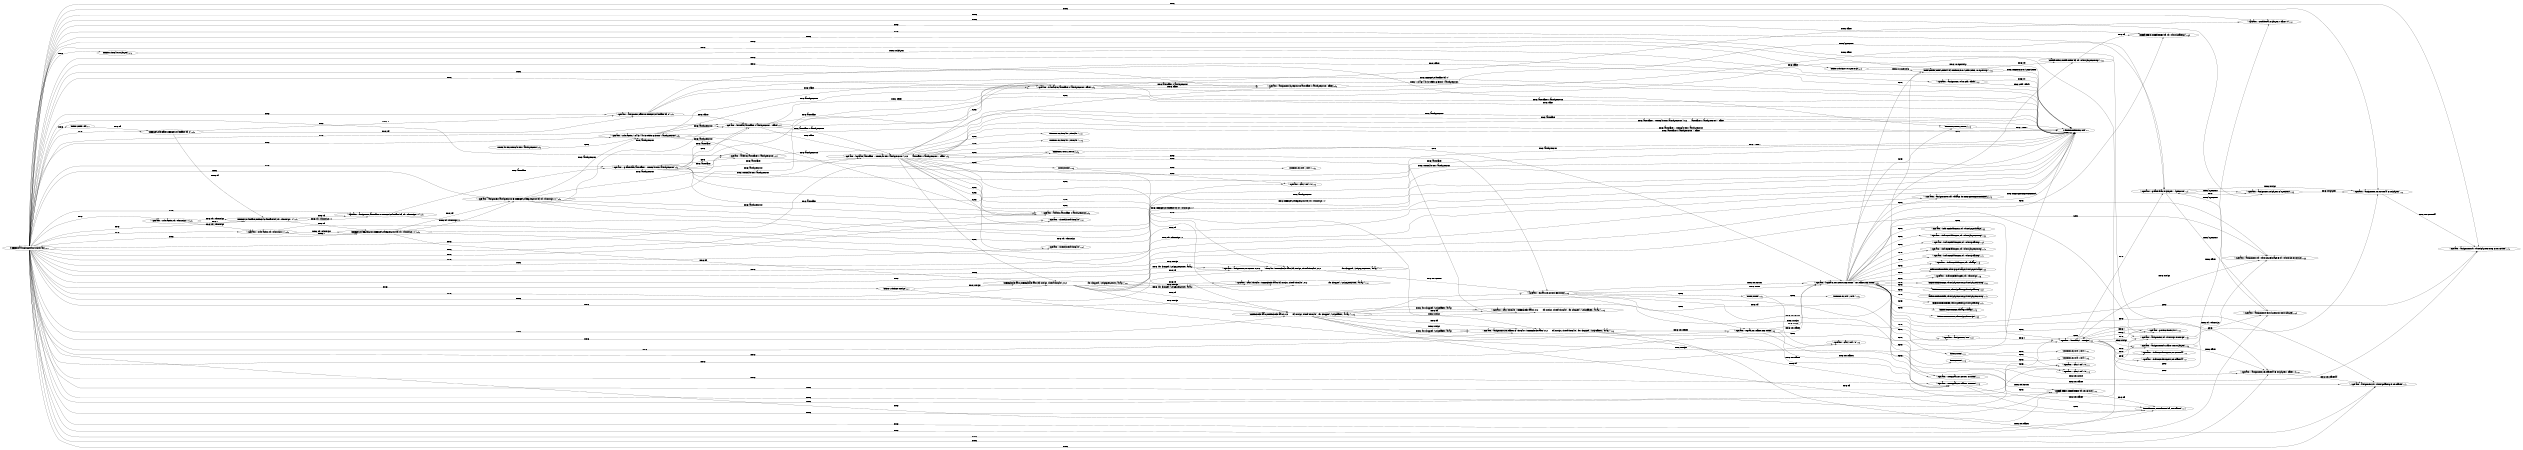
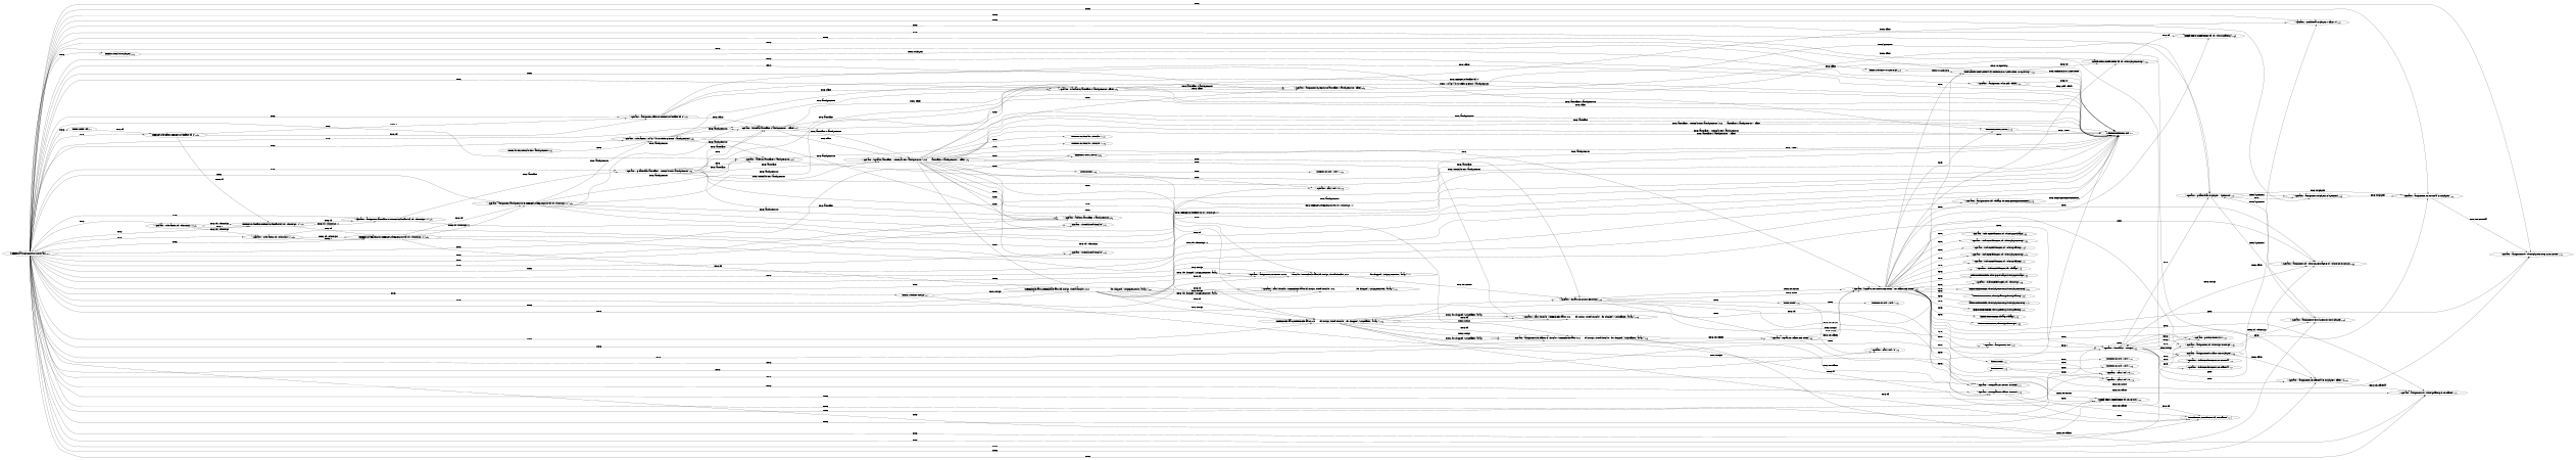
  digraph {
    rankdir=LR
    n1 [label=<(METHOD,allocChoppedUpStripArrays)<SUB>7077</SUB>>]
    n2 [label=<(PARAM,TIFF *tif)<SUB>7077</SUB>>]
    n3 [label=<(PARAM,uint32_t nstrips)<SUB>7077</SUB>>]
    n4 [label=<(PARAM,uint64_t stripbytes)<SUB>7078</SUB>>]
    n5 [label=<(PARAM,uint32_t rowsperstrip)<SUB>7079</SUB>>]
    n6 [label=<(&lt;operator&gt;.assignment,*td = &amp;tif-&gt;tif_dir)<SUB>7081</SUB>>]
    n7 [label=<(&lt;operator&gt;.assignment,offset = TIFFGetStrileOffset(tif, 0))<SUB>7090</SUB>>]
    n8 [label=<(&lt;operator&gt;.assignment,last_offset = TIFFGetStrileOffset(tif, td-&gt;td_nstrips - 1))<SUB>7091</SUB>>]
    n9 [label=<(&lt;operator&gt;.assignment,last_bytecount = TIFFGetStrileByteCount(tif, td-&gt;td_nstrips - 1))<SUB>7092</SUB>>]
    n10 [label=<(&lt;operator&gt;.assignment,bytecount = last_offset + last_bytecount - offset)<SUB>7098</SUB>>]
    n11 [label=<(&lt;operator&gt;.assignment,newcounts =\012        (uint64_t *)_TIFFCheckMalloc(tif, nstrips, sizeof(uint64_t),\012                                     &quot;for chopped \&quot;StripByteCounts\&quot; array&quot;))<SUB>7100</SUB>>]
    n12 [label=<(&lt;operator&gt;.assignment,newoffsets = (uint64_t *)_TIFFCheckMalloc(\012        tif, nstrips, sizeof(uint64_t), &quot;for chopped \&quot;StripOffsets\&quot; array&quot;))<SUB>7103</SUB>>]
    n13 [label=<(&lt;operator&gt;.assignment,td-&gt;td_stripsperimage = td-&gt;td_nstrips = nstrips)<SUB>7135</SUB>>]
    n14 [label=<(TIFFSetField,TIFFSetField(tif, TIFFTAG_ROWSPERSTRIP, rowsperstrip))<SUB>7136</SUB>>]
    n15 [label=<(_TIFFfreeExt,_TIFFfreeExt(tif, td-&gt;td_stripbytecount_p))<SUB>7138</SUB>>]
    n16 [label=<(_TIFFfreeExt,_TIFFfreeExt(tif, td-&gt;td_stripoffset_p))<SUB>7139</SUB>>]
    n17 [label=<(&lt;operator&gt;.assignment,td-&gt;td_stripbytecount_p = newcounts)<SUB>7140</SUB>>]
    n18 [label=<(&lt;operator&gt;.assignment,td-&gt;td_stripoffset_p = newoffsets)<SUB>7141</SUB>>]
    n19 [label=<(&lt;operators&gt;.assignmentOr,tif-&gt;tif_flags |= TIFF_CHOPPEDUPARRAYS)<SUB>7145</SUB>>]
    n20 [label=<(&lt;operator&gt;.lessThan,i &lt; nstrips)<SUB>7122</SUB>>]
    n21 [label=<(&lt;operator&gt;.postIncrement,i++)<SUB>7122</SUB>>]
    n22 [label=<(TIFFGetStrileOffset,TIFFGetStrileOffset(tif, 0))<SUB>7090</SUB>>]
    n23 [label=<(TIFFGetStrileOffset,TIFFGetStrileOffset(tif, td-&gt;td_nstrips - 1))<SUB>7091</SUB>>]
    n24 [label=<(TIFFGetStrileByteCount,TIFFGetStrileByteCount(tif, td-&gt;td_nstrips - 1))<SUB>7092</SUB>>]
    n25 [label=<(RETURN,return;,return;)<SUB>7096</SUB>>]
    n26 [label=<(&lt;operator&gt;.subtraction,last_offset + last_bytecount - offset)<SUB>7098</SUB>>]
    n27 [label=<(RETURN,return;,return;)<SUB>7115</SUB>>]
    n28 [label=<(&lt;operator&gt;.assignment,i = 0)<SUB>7122</SUB>>]
    n29 [label=<(&lt;operator&gt;.assignment,newcounts[i] = stripbytes)<SUB>7126</SUB>>]
    n30 [label=<(&lt;operator&gt;.assignment,newoffsets[i] = stripbytes ? offset : 0)<SUB>7127</SUB>>]
    n31 [label=<(&lt;operator&gt;.assignmentPlus,offset += stripbytes)<SUB>7128</SUB>>]
    n32 [label=<(&lt;operator&gt;.assignmentMinus,bytecount -= stripbytes)<SUB>7129</SUB>>]
    n33 [label=<(&lt;operator&gt;.assignment,td-&gt;td_nstrips = nstrips)<SUB>7135</SUB>>]
    n34 [label=<(&lt;operator&gt;.subtraction,td-&gt;td_nstrips - 1)<SUB>7091</SUB>>]
    n35 [label=<(&lt;operator&gt;.subtraction,td-&gt;td_nstrips - 1)<SUB>7092</SUB>>]
    n36 [label=<(&lt;operator&gt;.greaterThan,last_offset &gt; UINT64_MAX - last_bytecount)<SUB>7093</SUB>>]
    n37 [label=<(&lt;operator&gt;.lessThan,last_offset + last_bytecount &lt; offset)<SUB>7094</SUB>>]
    n38 [label=<(&lt;operator&gt;.addition,last_offset + last_bytecount)<SUB>7098</SUB>>]
    n39 [label=<(_TIFFCheckMalloc,_TIFFCheckMalloc(tif, nstrips, sizeof(uint64_t),\012                                     &quot;for chopped \&quot;StripByteCounts\&quot; array&quot;))<SUB>7101</SUB>>]
    n40 [label=<(_TIFFCheckMalloc,_TIFFCheckMalloc(\012        tif, nstrips, sizeof(uint64_t), &quot;for chopped \&quot;StripOffsets\&quot; array&quot;))<SUB>7103</SUB>>]
    n41 [label=<(&lt;operator&gt;.equals,newcounts == NULL)<SUB>7105</SUB>>]
    n42 [label=<(&lt;operator&gt;.equals,newoffsets == NULL)<SUB>7105</SUB>>]
    n43 [label=<(&lt;operator&gt;.notEquals,newcounts != NULL)<SUB>7111</SUB>>]
    n44 [label=<(&lt;operator&gt;.notEquals,newoffsets != NULL)<SUB>7113</SUB>>]
    n45 [label=<(&lt;operator&gt;.greaterThan,stripbytes &gt; bytecount)<SUB>7124</SUB>>]
    n46 [label=<(&lt;operator&gt;.addition,last_offset + last_bytecount)<SUB>7094</SUB>>]
    n47 [label=<(&lt;operator&gt;.sizeOf,sizeof(uint64_t))<SUB>7101</SUB>>]
    n48 [label=<(&lt;operator&gt;.sizeOf,sizeof(uint64_t))<SUB>7104</SUB>>]
    n49 [label=<(_TIFFfreeExt,_TIFFfreeExt(tif, newcounts))<SUB>7112</SUB>>]
    n50 [label=<(_TIFFfreeExt,_TIFFfreeExt(tif, newoffsets))<SUB>7114</SUB>>]
    n51 [label=<(&lt;operator&gt;.assignment,stripbytes = bytecount)<SUB>7125</SUB>>]
    n52 [label=<(&lt;operator&gt;.conditional,stripbytes ? offset : 0)<SUB>7127</SUB>>]
    n53 [label=<(&lt;operator&gt;.subtraction,(18446744073709551615ULL) - last_bytecount)<SUB>7093</SUB>>]
    n54 [label=<(&lt;operator&gt;.cast,(void *)0)<SUB>7105</SUB>>]
    n55 [label=<(&lt;operator&gt;.cast,(void *)0)<SUB>7105</SUB>>]
    n56 [label=<(&lt;operator&gt;.cast,(void *)0)<SUB>7111</SUB>>]
    n57 [label=<(&lt;operator&gt;.cast,(void *)0)<SUB>7113</SUB>>]
    n58 [label=<(METHOD_RETURN,void)<SUB>7077</SUB>>]
    n59 [label=<(&lt;operator&gt;.indirectIndexAccess,newcounts[i])<SUB>7126</SUB>>]
    n60 [label=<(&lt;operator&gt;.indirectIndexAccess,newoffsets[i])<SUB>7127</SUB>>]
    n61 [label=<(&lt;operator&gt;.logicalOr,last_offset &gt; UINT64_MAX - last_bytecount ||\012        last_offset + last_bytecount &lt; offset)<SUB>7093</SUB>>]
    n62 [label=<(&lt;operator&gt;.cast,(uint64_t *)_TIFFCheckMalloc(tif, nstrips, sizeof(uint64_t),\012                                     &quot;for chopped \&quot;StripByteCounts\&quot; array&quot;))<SUB>7101</SUB>>]
    n63 [label=<(&lt;operator&gt;.cast,(uint64_t *)_TIFFCheckMalloc(\012        tif, nstrips, sizeof(uint64_t), &quot;for chopped \&quot;StripOffsets\&quot; array&quot;))<SUB>7103</SUB>>]
    n64 [label=<(&lt;operator&gt;.logicalOr,newcounts == NULL || newoffsets == NULL)<SUB>7105</SUB>>]
    n65 [label=<(NULL,NULL)<SUB>7105</SUB>>]
    n66 [label=<(UNKNOWN,uint64_t *,uint64_t *)<SUB>7101</SUB>>]
    n67 [label=<(UNKNOWN,uint64_t *,uint64_t *)<SUB>7103</SUB>>]
    n68 [label=<(NULL,NULL)<SUB>7105</SUB>>]
    n69 [label=<(&lt;operator&gt;.indirectFieldAccess,td-&gt;td_stripsperimage)<SUB>7135</SUB>>]
    n70 [label=<(&lt;operator&gt;.indirectFieldAccess,td-&gt;td_stripbytecount_p)<SUB>7138</SUB>>]
    n71 [label=<(&lt;operator&gt;.indirectFieldAccess,td-&gt;td_stripoffset_p)<SUB>7139</SUB>>]
    n72 [label=<(&lt;operator&gt;.indirectFieldAccess,td-&gt;td_stripbytecount_p)<SUB>7140</SUB>>]
    n73 [label=<(&lt;operator&gt;.indirectFieldAccess,td-&gt;td_stripoffset_p)<SUB>7141</SUB>>]
    n74 [label=<(&lt;operator&gt;.indirectFieldAccess,tif-&gt;tif_flags)<SUB>7145</SUB>>]
    n75 [label=<(FIELD_IDENTIFIER,td_stripsperimage,td_stripsperimage)<SUB>7135</SUB>>]
    n76 [label=<(&lt;operator&gt;.indirectFieldAccess,td-&gt;td_nstrips)<SUB>7135</SUB>>]
    n77 [label=<(FIELD_IDENTIFIER,td_stripbytecount_p,td_stripbytecount_p)<SUB>7138</SUB>>]
    n78 [label=<(FIELD_IDENTIFIER,td_stripoffset_p,td_stripoffset_p)<SUB>7139</SUB>>]
    n79 [label=<(FIELD_IDENTIFIER,td_stripbytecount_p,td_stripbytecount_p)<SUB>7140</SUB>>]
    n80 [label=<(FIELD_IDENTIFIER,td_stripoffset_p,td_stripoffset_p)<SUB>7141</SUB>>]
    n81 [label=<(FIELD_IDENTIFIER,tif_flags,tif_flags)<SUB>7145</SUB>>]
    n82 [label=<(FIELD_IDENTIFIER,td_nstrips,td_nstrips)<SUB>7135</SUB>>]
    n83 [label=<(NULL,NULL)<SUB>7111</SUB>>]
    n84 [label=<(NULL,NULL)<SUB>7113</SUB>>]
    n85 [label=<(UNKNOWN,void *,void *)<SUB>7105</SUB>>]
    n86 [label=<(UNKNOWN,void *,void *)<SUB>7111</SUB>>]
    n87 [label=<(UNKNOWN,void *,void *)<SUB>7113</SUB>>]
    n88 [label=<(UNKNOWN,void *,void *)<SUB>7105</SUB>>]
    n89 [label=<(UINT64_MAX,UINT64_MAX - last_bytecount)<SUB>7093</SUB>>]
    n1 -> n2 [label="DDG: "]
    n1 -> n3 [label="DDG: "]
    n1 -> n4 [label="DDG: "]
    n1 -> n5 [label="DDG: "]
    n1 -> n6 [label="DDG: "]
    n1 -> n7 [label="DDG: "]
    n1 -> n8 [label="DDG: "]
    n1 -> n9 [label="DDG: "]
    n1 -> n10 [label="DDG: "]
    n1 -> n11 [label="DDG: "]
    n1 -> n12 [label="DDG: "]
    n1 -> n13 [label="DDG: "]
    n1 -> n14 [label="DDG: "]
    n1 -> n15 [label="DDG: "]
    n1 -> n16 [label="DDG: "]
    n1 -> n17 [label="DDG: "]
    n1 -> n18 [label="DDG: "]
    n1 -> n19 [label="DDG: "]
    n1 -> n20 [label="DDG: "]
    n1 -> n21 [label="DDG: "]
    n1 -> n22 [label="DDG: "]
    n1 -> n23 [label="DDG: "]
    n1 -> n24 [label="DDG: "]
    n1 -> n25 [label="DDG: "]
    n1 -> n26 [label="DDG: "]
    n1 -> n27 [label="DDG: "]
    n1 -> n28 [label="DDG: "]
    n1 -> n29 [label="DDG: "]
    n1 -> n30 [label="DDG: "]
    n1 -> n31 [label="DDG: "]
    n1 -> n32 [label="DDG: "]
    n1 -> n33 [label="DDG: "]
    n1 -> n34 [label="DDG: "]
    n1 -> n35 [label="DDG: "]
    n1 -> n36 [label="DDG: "]
    n1 -> n37 [label="DDG: "]
    n1 -> n38 [label="DDG: "]
    n1 -> n39 [label="DDG: "]
    n1 -> n40 [label="DDG: "]
    n1 -> n41 [label="DDG: "]
    n1 -> n42 [label="DDG: "]
+   n1 -> n43 [label="DDG: "]
    n1 -> n44 [label="DDG: "]
    n1 -> n45 [label="DDG: "]
    n1 -> n46 [label="DDG: "]
    n1 -> n47 [label="DDG: "]
    n1 -> n48 [label="DDG: "]
    n1 -> n49 [label="DDG: "]
    n1 -> n50 [label="DDG: "]
    n1 -> n51 [label="DDG: "]
    n1 -> n52 [label="DDG: "]
    n1 -> n53 [label="DDG: "]
    n1 -> n54 [label="DDG: "]
    n1 -> n55 [label="DDG: "]
    n1 -> n56 [label="DDG: "]
    n1 -> n57 [label="DDG: "]
    n2 -> n22 [label="DDG: tif"]
    n3 -> n39 [label="DDG: nstrips"]
    n3 -> n58 [label="DDG: nstrips"]
    n4 -> n58 [label="DDG: stripbytes"]
    n5 -> n14 [label="DDG: rowsperstrip"]
    n5 -> n58 [label="DDG: rowsperstrip"]
    n6 -> n58 [label="DDG: td"]
    n6 -> n58 [label="DDG: &amp;tif-&gt;tif_dir"]
    n7 -> n26 [label="DDG: offset"]
    n7 -> n37 [label="DDG: offset"]
    n7 -> n58 [label="DDG: offset"]
    n7 -> n58 [label="DDG: TIFFGetStrileOffset(tif, 0)"]
    n8 -> n36 [label="DDG: last_offset"]
    n8 -> n58 [label="DDG: TIFFGetStrileOffset(tif, td-&gt;td_nstrips - 1)"]
    n9 -> n26 [label="DDG: last_bytecount"]
    n9 -> n37 [label="DDG: last_bytecount"]
    n9 -> n38 [label="DDG: last_bytecount"]
    n9 -> n46 [label="DDG: last_bytecount"]
    n9 -> n53 [label="DDG: last_bytecount"]
    n9 -> n58 [label="DDG: last_bytecount"]
    n9 -> n58 [label="DDG: TIFFGetStrileByteCount(tif, td-&gt;td_nstrips - 1)"]
    n10 -> n45 [label="DDG: bytecount"]
    n11 -> n41 [label="DDG: newcounts"]
    n12 -> n18 [label="DDG: newoffsets"]
    n12 -> n42 [label="DDG: newoffsets"]
    n12 -> n44 [label="DDG: newoffsets"]
    n14 -> n15 [label="DDG: tif"]
    n14 -> n58 [label="DDG: TIFFTAG_ROWSPERSTRIP"]
    n15 -> n16 [label="DDG: tif"]
    n19 -> n58 [label="DDG: TIFF_CHOPPEDUPARRAYS"]
    n20 -> n13 [label="DDG: nstrips"]
    n20 -> n20 [label="CDG: "]
    n20 -> n21 [label="DDG: i"]
    n20 -> n21 [label="CDG: "]
    n20 -> n29 [label="CDG: "]
    n20 -> n30 [label="CDG: "]
    n20 -> n31 [label="CDG: "]
    n20 -> n32 [label="CDG: "]
    n20 -> n33 [label="DDG: nstrips"]
    n20 -> n45 [label="CDG: "]
    n20 -> n59 [label="CDG: "]
    n20 -> n60 [label="CDG: "]
    n21 -> n20 [label="DDG: i"]
    n22 -> n7 [label="DDG: tif"]
    n22 -> n7 [label="DDG: 0"]
    n22 -> n23 [label="DDG: tif"]
    n23 -> n8 [label="DDG: tif"]
    n23 -> n8 [label="DDG: td-&gt;td_nstrips - 1"]
    n23 -> n24 [label="DDG: tif"]
    n24 -> n9 [label="DDG: tif"]
    n24 -> n9 [label="DDG: td-&gt;td_nstrips - 1"]
    n24 -> n39 [label="DDG: tif"]
    n24 -> n58 [label="DDG: tif"]
    n24 -> n58 [label="DDG: td-&gt;td_nstrips - 1"]
    n25 -> n58 [label="DDG: &lt;RET&gt;"]
    n26 -> n10 [label="DDG: last_offset + last_bytecount"]
    n26 -> n10 [label="DDG: offset"]
    n26 -> n30 [label="DDG: offset"]
    n26 -> n31 [label="DDG: offset"]
    n26 -> n52 [label="DDG: offset"]
    n27 -> n58 [label="DDG: &lt;RET&gt;"]
    n28 -> n20 [label="DDG: i"]
    n29 -> n17 [label="DDG: newcounts[i]"]
    n30 -> n18 [label="DDG: newoffsets[i]"]
    n31 -> n30 [label="DDG: offset"]
    n31 -> n52 [label="DDG: offset"]
    n32 -> n45 [label="DDG: bytecount"]
    n33 -> n13 [label="DDG: td-&gt;td_nstrips"]
    n34 -> n23 [label="DDG: td-&gt;td_nstrips"]
    n34 -> n23 [label="DDG: 1"]
    n34 -> n35 [label="DDG: td-&gt;td_nstrips"]
    n35 -> n24 [label="DDG: td-&gt;td_nstrips"]
    n35 -> n24 [label="DDG: 1"]
    n35 -> n58 [label="DDG: td-&gt;td_nstrips"]
    n36 -> n26 [label="DDG: last_offset"]
    n36 -> n37 [label="DDG: last_offset"]
    n36 -> n37 [label="CDG: "]
    n36 -> n38 [label="DDG: last_offset"]
    n36 -> n46 [label="DDG: last_offset"]
    n36 -> n46 [label="CDG: "]
    n36 -> n58 [label="DDG: last_offset"]
    n36 -> n58 [label="DDG: UINT64_MAX - last_bytecount"]
    n36 -> n61 [label="DDG: last_offset"]
    n36 -> n61 [label="DDG: UINT64_MAX - last_bytecount"]
    n37 -> n26 [label="DDG: offset"]
    n37 -> n58 [label="DDG: last_offset + last_bytecount"]
    n37 -> n58 [label="DDG: offset"]
    n37 -> n61 [label="DDG: last_offset + last_bytecount"]
    n37 -> n61 [label="DDG: offset"]
    n39 -> n11 [label="DDG: tif"]
    n39 -> n11 [label="DDG: nstrips"]
    n39 -> n11 [label="DDG: &quot;for chopped \&quot;StripByteCounts\&quot; array&quot;"]
    n39 -> n40 [label="DDG: tif"]
    n39 -> n40 [label="DDG: nstrips"]
    n39 -> n62 [label="DDG: tif"]
    n39 -> n62 [label="DDG: nstrips"]
    n39 -> n62 [label="DDG: &quot;for chopped \&quot;StripByteCounts\&quot; array&quot;"]
    n40 -> n12 [label="DDG: tif"]
    n40 -> n12 [label="DDG: nstrips"]
    n40 -> n12 [label="DDG: &quot;for chopped \&quot;StripOffsets\&quot; array&quot;"]
    n40 -> n14 [label="DDG: tif"]
    n40 -> n20 [label="DDG: nstrips"]
    n40 -> n49 [label="DDG: tif"]
    n40 -> n50 [label="DDG: tif"]
    n40 -> n63 [label="DDG: tif"]
    n40 -> n63 [label="DDG: nstrips"]
    n40 -> n63 [label="DDG: &quot;for chopped \&quot;StripOffsets\&quot; array&quot;"]
    n41 -> n17 [label="DDG: newcounts"]
    n41 -> n42 [label="CDG: "]
    n41 -> n43 [label="DDG: newcounts"]
    n41 -> n64 [label="DDG: newcounts"]
    n41 -> n64 [label="DDG: NULL"]
    n41 -> n65 [label="CDG: "]
    n42 -> n18 [label="DDG: newoffsets"]
-   n42 -> n44 [label="DDG: newoffsets"]
    n42 -> n64 [label="DDG: newoffsets"]
    n42 -> n64 [label="DDG: NULL"]
    n43 -> n49 [label="DDG: newcounts"]
    n43 -> n49 [label="CDG: "]
    n44 -> n50 [label="DDG: newoffsets"]
    n44 -> n50 [label="CDG: "]
-   n45 -> n29 [label="DDG: nstrips"]
+   n45 -> n29 [label="DDG: stripbytes"]
    n45 -> n32 [label="DDG: bytecount"]
    n45 -> n51 [label="DDG: bytecount"]
    n45 -> n51 [label="CDG: "]
    n46 -> n58 [label="DDG: last_offset"]
    n46 -> n58 [label="DDG: last_bytecount"]
    n49 -> n50 [label="DDG: tif"]
    n51 -> n29 [label="DDG: stripbytes"]
    n53 -> n26 [label="DDG: last_bytecount"]
    n53 -> n37 [label="DDG: last_bytecount"]
    n53 -> n38 [label="DDG: last_bytecount"]
    n53 -> n46 [label="DDG: last_bytecount"]
    n53 -> n58 [label="DDG: last_bytecount"]
    n53 -> n58 [label="DDG: (18446744073709551615ULL) - last_bytecount"]
    n61 -> n10 [label="CDG: "]
    n61 -> n11 [label="CDG: "]
    n61 -> n12 [label="CDG: "]
    n61 -> n25 [label="CDG: "]
    n61 -> n26 [label="CDG: "]
    n61 -> n38 [label="CDG: "]
    n61 -> n39 [label="CDG: "]
    n61 -> n40 [label="CDG: "]
    n61 -> n41 [label="CDG: "]
    n61 -> n47 [label="CDG: "]
    n61 -> n48 [label="CDG: "]
    n61 -> n58 [label="DDG: last_offset &gt; UINT64_MAX - last_bytecount"]
    n61 -> n58 [label="DDG: last_offset + last_bytecount &lt; offset"]
    n61 -> n58 [label="DDG: last_offset &gt; UINT64_MAX - last_bytecount ||\012        last_offset + last_bytecount &lt; offset"]
    n61 -> n62 [label="CDG: "]
    n61 -> n63 [label="CDG: "]
    n61 -> n64 [label="CDG: "]
    n61 -> n66 [label="CDG: "]
    n61 -> n67 [label="CDG: "]
    n61 -> n68 [label="CDG: "]
    n64 -> n13 [label="CDG: "]
    n64 -> n14 [label="CDG: "]
    n64 -> n15 [label="CDG: "]
    n64 -> n16 [label="CDG: "]
    n64 -> n17 [label="CDG: "]
    n64 -> n18 [label="CDG: "]
    n64 -> n19 [label="CDG: "]
    n64 -> n20 [label="CDG: "]
    n64 -> n27 [label="CDG: "]
    n64 -> n28 [label="CDG: "]
    n64 -> n33 [label="CDG: "]
    n64 -> n43 [label="CDG: "]
    n64 -> n44 [label="CDG: "]
    n64 -> n69 [label="CDG: "]
    n64 -> n70 [label="CDG: "]
    n64 -> n71 [label="CDG: "]
    n64 -> n72 [label="CDG: "]
    n64 -> n73 [label="CDG: "]
    n64 -> n74 [label="CDG: "]
    n64 -> n75 [label="CDG: "]
    n64 -> n76 [label="CDG: "]
    n64 -> n77 [label="CDG: "]
    n64 -> n78 [label="CDG: "]
    n64 -> n79 [label="CDG: "]
    n64 -> n80 [label="CDG: "]
    n64 -> n81 [label="CDG: "]
    n64 -> n82 [label="CDG: "]
    n64 -> n83 [label="CDG: "]
    n64 -> n84 [label="CDG: "]
    n65 -> n55 [label="CDG: "]
    n65 -> n88 [label="CDG: "]
    n68 -> n54 [label="CDG: "]
    n68 -> n85 [label="CDG: "]
    n83 -> n56 [label="CDG: "]
    n83 -> n86 [label="CDG: "]
    n84 -> n57 [label="CDG: "]
    n84 -> n87 [label="CDG: "]
    n89 -> n53 [label="CDG: "]
  }
